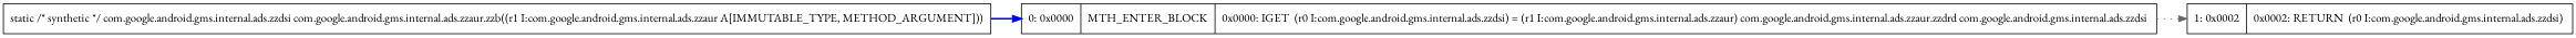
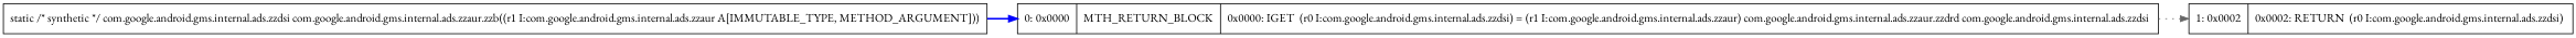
  digraph {
    rankdir=LR
    fontname="EB Garamond"
    node [shape=record fontname="EB Garamond"]
    edge [fontname="EB Garamond"]
-   n1 [label="{0\:\ 0x0000|MTH_ENTER_BLOCK\l|0x0000: IGET  (r0 I:com.google.android.gms.internal.ads.zzdsi) = (r1 I:com.google.android.gms.internal.ads.zzaur) com.google.android.gms.internal.ads.zzaur.zzdrd com.google.android.gms.internal.ads.zzdsi \l}"]
+   n1 [label="{0\:\ 0x0000|MTH_RETURN_BLOCK\l|0x0000: IGET  (r0 I:com.google.android.gms.internal.ads.zzdsi) = (r1 I:com.google.android.gms.internal.ads.zzaur) com.google.android.gms.internal.ads.zzaur.zzdrd com.google.android.gms.internal.ads.zzdsi \l}"]
    n2 [label="{1\:\ 0x0002|0x0002: RETURN  (r0 I:com.google.android.gms.internal.ads.zzdsi) \l}"]
    n3 [label="{static \/* synthetic *\/ com.google.android.gms.internal.ads.zzdsi com.google.android.gms.internal.ads.zzaur.zzb((r1 I:com.google.android.gms.internal.ads.zzaur A[IMMUTABLE_TYPE, METHOD_ARGUMENT])) }"]
    n1 -> n2 [color=gray40 style=dotted]
    n3 -> n1 [color=blue style=bold]
  }
